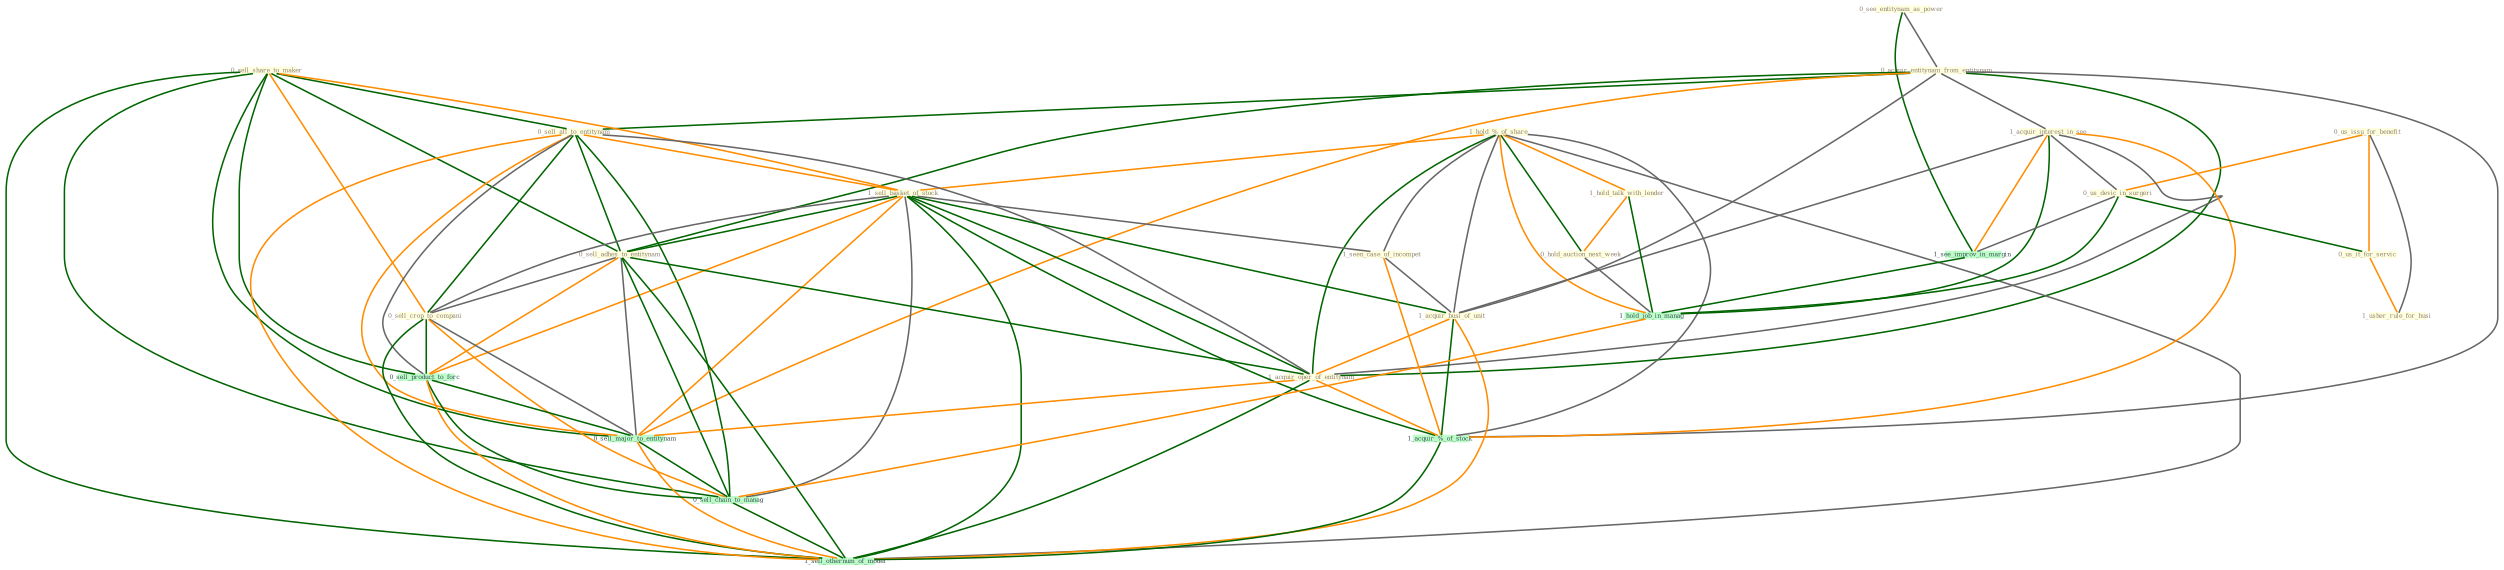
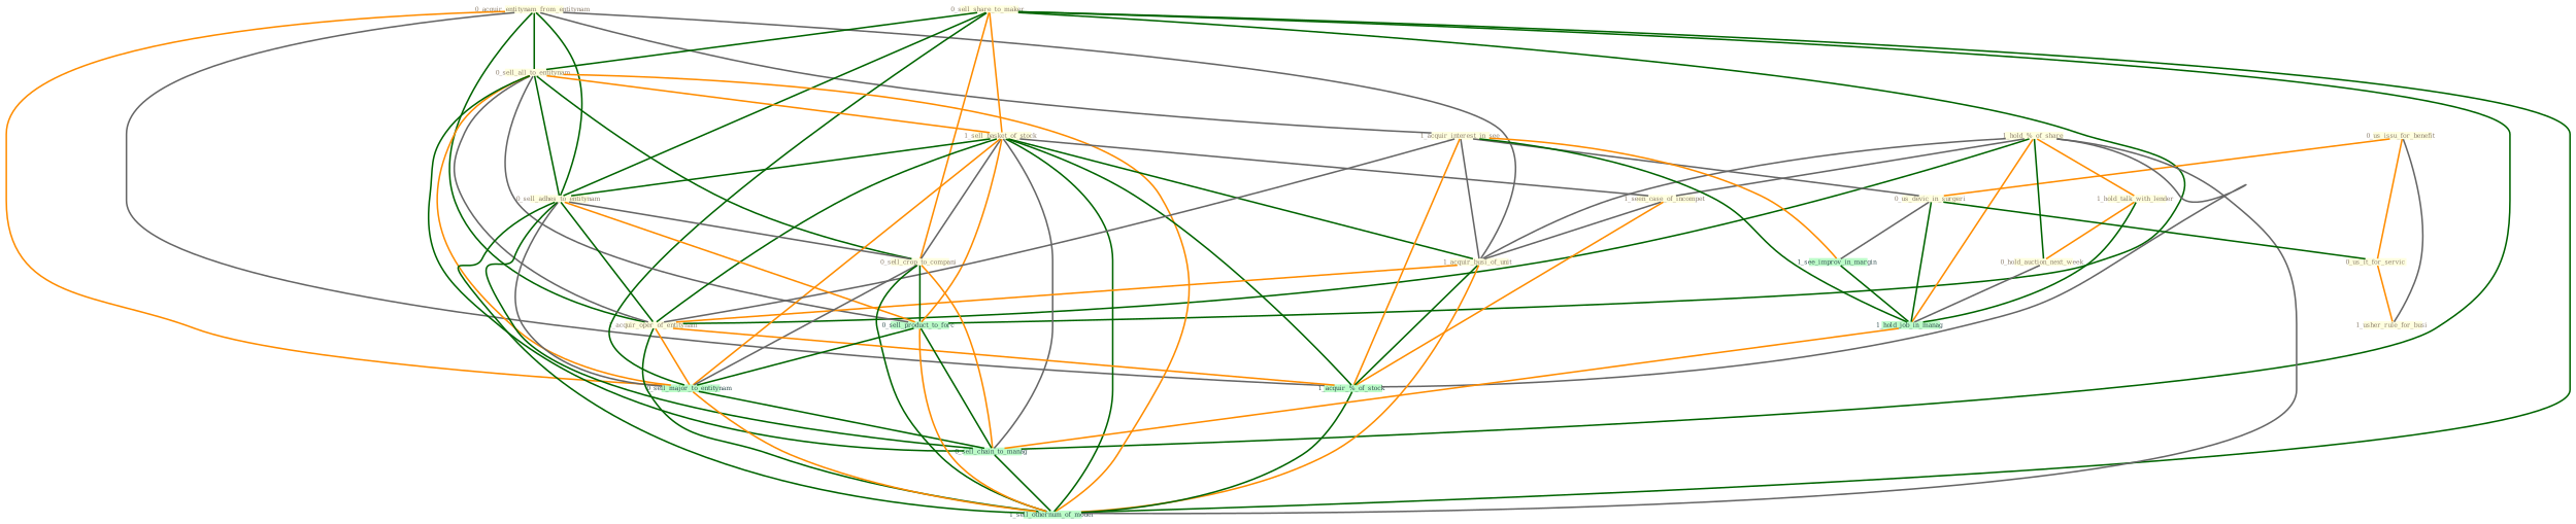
  graph {
    node [color="#ffffe0" fixedsize=true fontcolor="#8b7d6b" fontsize=4 shape=polygon style=filled]
    edge [color=darkgreen w=1]
-   "0_see_entitynam_as_power " [height=.06 width=.5]
    "0_acquir_entitynam_from_entitynam " [height=.06 width=.5]
    "0_sell_share_to_maker " [height=.06 width=.5]
    "0_us_issu_for_benefit " [height=.06 width=.5]
    "1_hold_%_of_share " [height=.06 width=.5]
    "0_sell_all_to_entitynam " [height=.06 width=.5]
    "1_sell_basket_of_stock " [height=.06 width=.5]
    n8 [height=.06 label="1_acquir_interest_in_see" width=.5]
    "1_hold_talk_with_lender " [height=.06 width=.5]
    "0_sell_adhes_to_entitynam " [height=.06 width=.5]
    "1_seen_case_of_incompet " [height=.06 width=.5]
    "0_hold_auction_next_week " [height=.06 width=.5]
    "0_us_devic_in_surgeri " [height=.06 width=.5]
    "0_us_it_for_servic " [height=.06 width=.5]
    "1_acquir_busi_of_unit " [height=.06 width=.5]
    "0_sell_crop_to_compani " [height=.06 width=.5]
    "1_acquir_oper_of_entitynam " [height=.06 width=.5]
    "1_usher_rule_for_busi " [height=.06 width=.5]
    "1_see_improv_in_margin " [color="#BDFCC9" fontcolor="#2f4f4f" height=.06 width=.5]
    "1_acquir_%_of_stock " [color="#BDFCC9" fontcolor="#2f4f4f" height=.06 width=.5]
    "0_sell_major_to_entitynam " [color="#BDFCC9" fontcolor="#2f4f4f" height=.06 width=.5]
    "0_sell_product_to_forc " [color="#BDFCC9" fontcolor="#2f4f4f" height=.06 width=.5]
    "0_sell_chain_to_manag " [color="#BDFCC9" fontcolor="#2f4f4f" height=.06 width=.5]
    "1_sell_othernum_of_model " [color="#BDFCC9" fontcolor="#2f4f4f" height=.06 width=.5]
    "1_hold_job_in_manag " [color="#BDFCC9" fontcolor="#2f4f4f" height=.06 width=.5]
    subgraph sub_1 {
-     "0_see_entitynam_as_power "
      "0_acquir_entitynam_from_entitynam "
      "0_sell_share_to_maker "
      "0_us_issu_for_benefit "
      "1_hold_%_of_share "
      "0_sell_all_to_entitynam "
      "1_sell_basket_of_stock "
      n8
      "1_hold_talk_with_lender "
      "0_sell_adhes_to_entitynam "
      "1_seen_case_of_incompet "
      "0_hold_auction_next_week "
      "0_us_devic_in_surgeri "
      "0_us_it_for_servic "
      "1_acquir_busi_of_unit "
      "0_sell_crop_to_compani "
      "1_acquir_oper_of_entitynam "
      "1_usher_rule_for_busi "
    }
    subgraph sub_2 {
    }
-   "0_see_entitynam_as_power " -- "0_acquir_entitynam_from_entitynam " [color=gray40]
-   "0_see_entitynam_as_power " -- "1_see_improv_in_margin "
    "0_acquir_entitynam_from_entitynam " -- "0_sell_all_to_entitynam "
    "0_acquir_entitynam_from_entitynam " -- n8 [color=gray40]
    "0_acquir_entitynam_from_entitynam " -- "0_sell_adhes_to_entitynam "
    "0_acquir_entitynam_from_entitynam " -- "1_acquir_busi_of_unit " [color=gray40]
    "0_acquir_entitynam_from_entitynam " -- "1_acquir_oper_of_entitynam " [w=2]
    "0_acquir_entitynam_from_entitynam " -- "1_acquir_%_of_stock " [color=gray40]
    "0_acquir_entitynam_from_entitynam " -- "0_sell_major_to_entitynam " [color=darkorange]
    "0_sell_share_to_maker " -- "0_sell_all_to_entitynam " [w=2]
    "0_sell_share_to_maker " -- "1_sell_basket_of_stock " [color=darkorange]
    "0_sell_share_to_maker " -- "0_sell_adhes_to_entitynam " [w=2]
    "0_sell_share_to_maker " -- "0_sell_crop_to_compani " [color=darkorange w=2]
    "0_sell_share_to_maker " -- "0_sell_major_to_entitynam " [w=2]
    "0_sell_share_to_maker " -- "0_sell_product_to_forc " [w=2]
    "0_sell_share_to_maker " -- "0_sell_chain_to_manag " [w=2]
    "0_sell_share_to_maker " -- "1_sell_othernum_of_model "
    "0_us_issu_for_benefit " -- "0_us_devic_in_surgeri " [color=darkorange]
    "0_us_issu_for_benefit " -- "0_us_it_for_servic " [color=darkorange w=2]
    "0_us_issu_for_benefit " -- "1_usher_rule_for_busi " [color=gray40]
-   "1_hold_%_of_share " -- "1_sell_basket_of_stock " [color=darkorange]
    "1_hold_%_of_share " -- "1_hold_talk_with_lender " [color=darkorange]
    "1_hold_%_of_share " -- "1_seen_case_of_incompet " [color=gray40]
    "1_hold_%_of_share " -- "0_hold_auction_next_week "
    "1_hold_%_of_share " -- "1_acquir_busi_of_unit " [color=gray40]
    "1_hold_%_of_share " -- "1_acquir_oper_of_entitynam "
    "1_hold_%_of_share " -- "1_acquir_%_of_stock " [color=gray40 w=2]
    "1_hold_%_of_share " -- "1_sell_othernum_of_model " [color=gray40]
    "1_hold_%_of_share " -- "1_hold_job_in_manag " [color=darkorange]
    "0_sell_all_to_entitynam " -- "1_sell_basket_of_stock " [color=darkorange]
    "0_sell_all_to_entitynam " -- "0_sell_adhes_to_entitynam " [w=3]
    "0_sell_all_to_entitynam " -- "0_sell_crop_to_compani " [w=2]
    "0_sell_all_to_entitynam " -- "1_acquir_oper_of_entitynam " [color=gray40]
    "0_sell_all_to_entitynam " -- "0_sell_major_to_entitynam " [color=darkorange w=3]
    "0_sell_all_to_entitynam " -- "0_sell_product_to_forc " [color=gray40 w=2]
    "0_sell_all_to_entitynam " -- "0_sell_chain_to_manag " [w=2]
    "0_sell_all_to_entitynam " -- "1_sell_othernum_of_model " [color=darkorange]
    "1_sell_basket_of_stock " -- "0_sell_adhes_to_entitynam "
    "1_sell_basket_of_stock " -- "1_seen_case_of_incompet " [color=gray40]
    "1_sell_basket_of_stock " -- "1_acquir_busi_of_unit "
    "1_sell_basket_of_stock " -- "0_sell_crop_to_compani " [color=gray40]
    "1_sell_basket_of_stock " -- "1_acquir_oper_of_entitynam "
    "1_sell_basket_of_stock " -- "1_acquir_%_of_stock " [w=2]
    "1_sell_basket_of_stock " -- "0_sell_major_to_entitynam " [color=darkorange]
    "1_sell_basket_of_stock " -- "0_sell_product_to_forc " [color=darkorange]
    "1_sell_basket_of_stock " -- "0_sell_chain_to_manag " [color=gray40]
    "1_sell_basket_of_stock " -- "1_sell_othernum_of_model " [w=2]
    n8 -- "0_us_devic_in_surgeri " [color=gray40]
    n8 -- "1_acquir_busi_of_unit " [color=gray40]
    n8 -- "1_acquir_oper_of_entitynam " [color=gray40]
    n8 -- "1_see_improv_in_margin " [color=darkorange]
    n8 -- "1_acquir_%_of_stock " [color=darkorange]
    n8 -- "1_hold_job_in_manag "
    "1_hold_talk_with_lender " -- "0_hold_auction_next_week " [color=darkorange]
    "1_hold_talk_with_lender " -- "1_hold_job_in_manag "
    "0_sell_adhes_to_entitynam " -- "0_sell_crop_to_compani " [color=gray40 w=2]
    "0_sell_adhes_to_entitynam " -- "1_acquir_oper_of_entitynam "
    "0_sell_adhes_to_entitynam " -- "0_sell_major_to_entitynam " [color=gray40 w=3]
    "0_sell_adhes_to_entitynam " -- "0_sell_product_to_forc " [color=darkorange w=2]
    "0_sell_adhes_to_entitynam " -- "0_sell_chain_to_manag " [w=2]
    "0_sell_adhes_to_entitynam " -- "1_sell_othernum_of_model "
    "1_seen_case_of_incompet " -- "1_acquir_busi_of_unit " [color=gray40]
    "1_seen_case_of_incompet " -- "1_acquir_%_of_stock " [color=darkorange]
    "0_hold_auction_next_week " -- "1_hold_job_in_manag " [color=gray40]
    "0_us_devic_in_surgeri " -- "0_us_it_for_servic "
    "0_us_devic_in_surgeri " -- "1_see_improv_in_margin " [color=gray40]
    "0_us_devic_in_surgeri " -- "1_hold_job_in_manag "
    "0_us_it_for_servic " -- "1_usher_rule_for_busi " [color=darkorange]
    "1_acquir_busi_of_unit " -- "1_acquir_oper_of_entitynam " [color=darkorange w=2]
    "1_acquir_busi_of_unit " -- "1_acquir_%_of_stock " [w=2]
    "1_acquir_busi_of_unit " -- "1_sell_othernum_of_model " [color=darkorange]
    "0_sell_crop_to_compani " -- "0_sell_major_to_entitynam " [color=gray40 w=2]
    "0_sell_crop_to_compani " -- "0_sell_product_to_forc " [w=2]
    "0_sell_crop_to_compani " -- "0_sell_chain_to_manag " [color=darkorange w=2]
    "0_sell_crop_to_compani " -- "1_sell_othernum_of_model "
    "1_acquir_oper_of_entitynam " -- "1_acquir_%_of_stock " [color=darkorange w=2]
    "1_acquir_oper_of_entitynam " -- "0_sell_major_to_entitynam " [color=darkorange]
    "1_acquir_oper_of_entitynam " -- "1_sell_othernum_of_model "
    "1_see_improv_in_margin " -- "1_hold_job_in_manag "
    "1_acquir_%_of_stock " -- "1_sell_othernum_of_model "
    "0_sell_major_to_entitynam " -- "0_sell_chain_to_manag " [w=2]
    "0_sell_major_to_entitynam " -- "1_sell_othernum_of_model " [color=darkorange]
    "0_sell_product_to_forc " -- "0_sell_major_to_entitynam " [w=2]
    "0_sell_product_to_forc " -- "0_sell_chain_to_manag " [w=2]
    "0_sell_product_to_forc " -- "1_sell_othernum_of_model " [color=darkorange]
    "0_sell_chain_to_manag " -- "1_sell_othernum_of_model "
    "1_hold_job_in_manag " -- "0_sell_chain_to_manag " [color=darkorange]
  }
